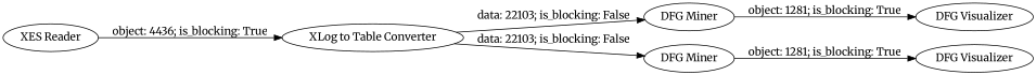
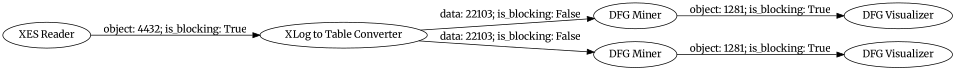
  digraph {
    rankdir=LR
    fontname=Merriweather
    node [fontname=Merriweather]
    edge [fontname=Merriweather]
    n1 [label="DFG Miner"]
    n2 [label="DFG Visualizer"]
    n3 [label="XLog to Table Converter"]
    n4 [label="DFG Miner"]
    n5 [label="XES Reader"]
    n6 [label="DFG Visualizer"]
    n1 -> n2 [label="object: 1281; is_blocking: True"]
    n3 -> n1 [label="data: 22103; is_blocking: False"]
    n3 -> n4 [label="data: 22103; is_blocking: False"]
    n4 -> n6 [label="object: 1281; is_blocking: True"]
-   n5 -> n3 [label="object: 4436; is_blocking: True"]
+   n5 -> n3 [label="object: 4432; is_blocking: True"]
  }
